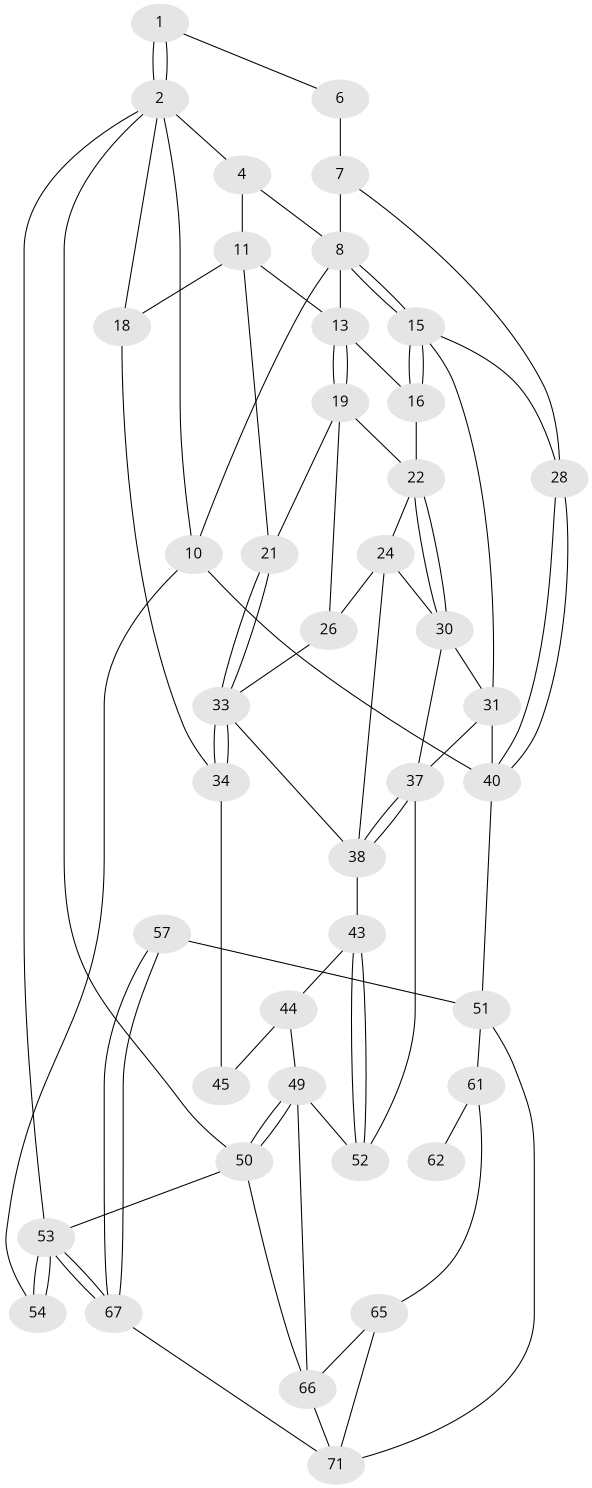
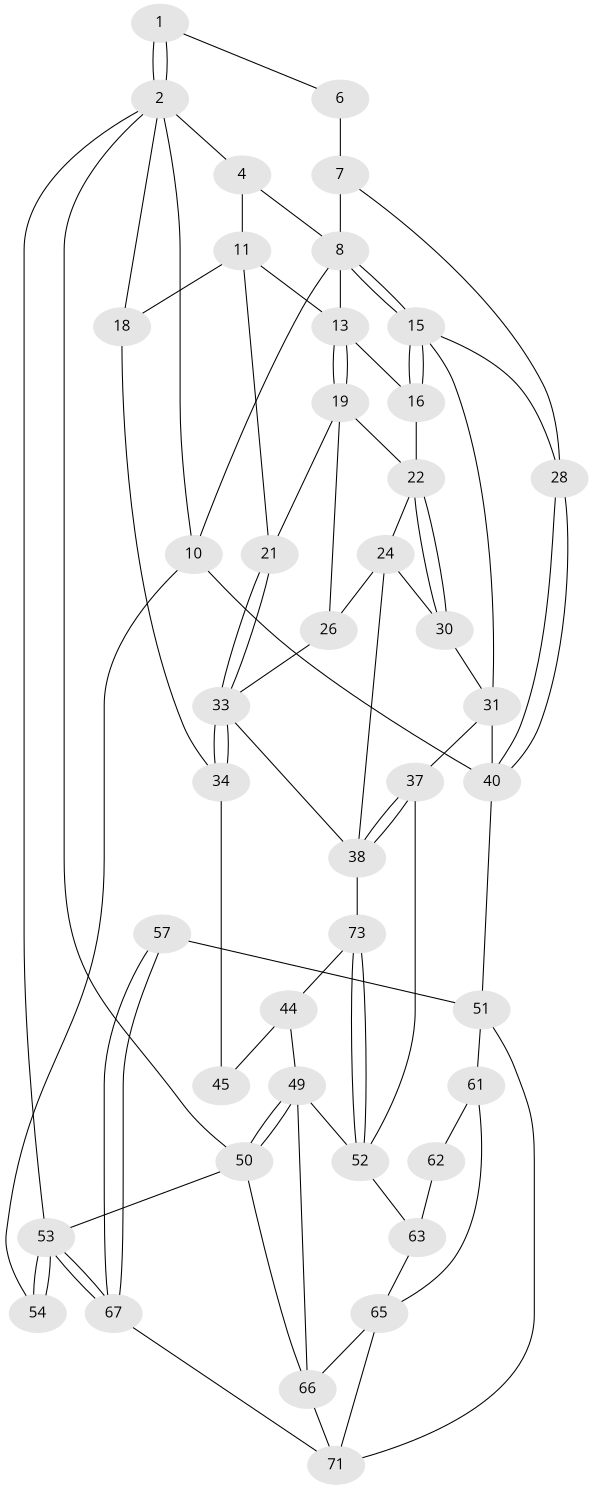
  graph {
    fontname="Open Sans"
    node [color=gray90 fontname="Open Sans" style=filled]
    edge [fontname="Open Sans"]
    2 [super="+3"]
    1
    6 [super="+11"]
    4 [super="+5"]
    10 [super="+51"]
    18
    50
    53
    7 [super="+27"]
    8 [super="+9"]
    n11 [label=11 super="+17"]
    40 [super="+41"]
    54
    34 [super="+35"]
    66 [super="+70"]
    67 [super="+68"]
    13 [super="+14"]
    15 [super="+29"]
    21
    28
    16
    19 [super="+20"]
    31 [super="+42"]
    n24 [label=51 super="+60"]
    33 [super="+36"]
    22 [super="+23"]
    26
    37 [super="+46"]
    24 [super="+25"]
    30 [super="+32"]
    45 [super="+47"]
    38 [super="+39"]
-   43
+   43 [label=73]
    52 [super="+55"]
+   63 [super="+64"]
    44 [super="+48"]
    61
    71 [super="+72"]
    49 [super="+56"]
    65 [super="+69"]
    57 [super="+58"]
    62
    2 -- 4
    2 -- 10
    2 -- 18
    2 -- 50
    2 -- 53
    1 -- 2
    1 -- 2
    1 -- 6
    6 -- 7 [weight=2]
    4 -- 8
    4 -- n11
    10 -- 40
    10 -- 54
    18 -- 34
    50 -- 53
    50 -- 66
    53 -- 54
    53 -- 54
    53 -- 67
    53 -- 67
    7 -- 8
    7 -- 28
    8 -- 10
    8 -- 13
    8 -- 15
    8 -- 15
    n11 -- 18
    n11 -- 13
    n11 -- 21
    40 -- n24
    34 -- 45 [weight=2]
    66 -- 71
    67 -- 71
    13 -- 16
    13 -- 19
    13 -- 19
    15 -- 28
    15 -- 16
    15 -- 16
    15 -- 31
    21 -- 33
    21 -- 33
    28 -- 40
    28 -- 40
    16 -- 22
    19 -- 21
    19 -- 22
    19 -- 26
    31 -- 40
    31 -- 37
    n24 -- 61
    n24 -- 71
    33 -- 34
    33 -- 34
    33 -- 38
    22 -- 24
    22 -- 30
    22 -- 30
    26 -- 33
    37 -- 38
    37 -- 38
    37 -- 52
    24 -- 26
    24 -- 30
    24 -- 38
    30 -- 31
-   30 -- 37
    38 -- 43
    43 -- 52
    43 -- 52
    43 -- 44
+   52 -- 63
+   63 -- 65
    44 -- 45 [weight=2]
    44 -- 49
    61 -- 65
    61 -- 62
    49 -- 50
    49 -- 50
    49 -- 66
    49 -- 52
    65 -- 66
    65 -- 71
    57 -- 67 [weight=2]
    57 -- 67
    57 -- n24
+   62 -- 63 [weight=2]
  }
